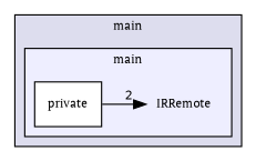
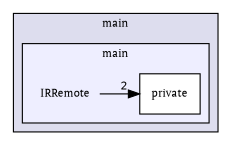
  digraph {
    compound=true
    rankdir=LR
    fontname="PT Serif"
    node [fontname="PT Serif" fontsize=10]
    n1 [label=IRRemote shape=plaintext]
    n2 [fillcolor=white label=private shape=box style=filled]
    subgraph cluster_1 {
      bgcolor="#ddddee"
      fontsize=10
      label=main
      pencolor=black
      subgraph cluster_2 {
        bgcolor="#eeeeff"
        fontsize=10
        pencolor=black
        n1
        n2
      }
    }
-   n2 -> n1 [headlabel=2 labeldistance=1.5 labelfontname=Helvetica labelfontsize=10 fontname="PT Serif"]
+   n1 -> n2 [headlabel=2 labeldistance=1.5 labelfontname=Helvetica labelfontsize=10 fontname="PT Serif"]
  }
